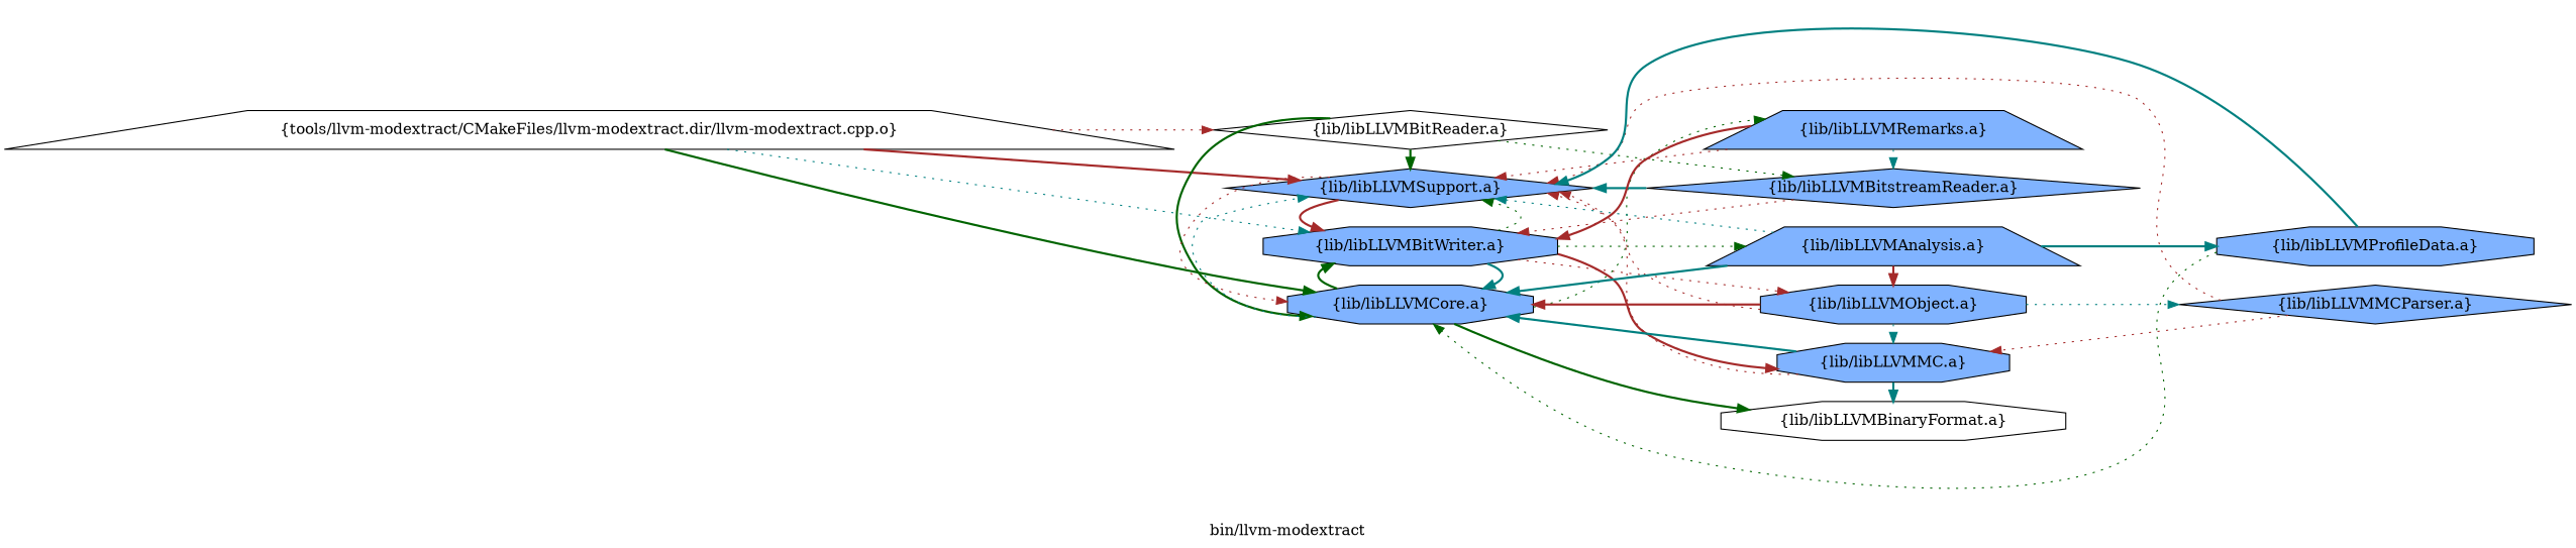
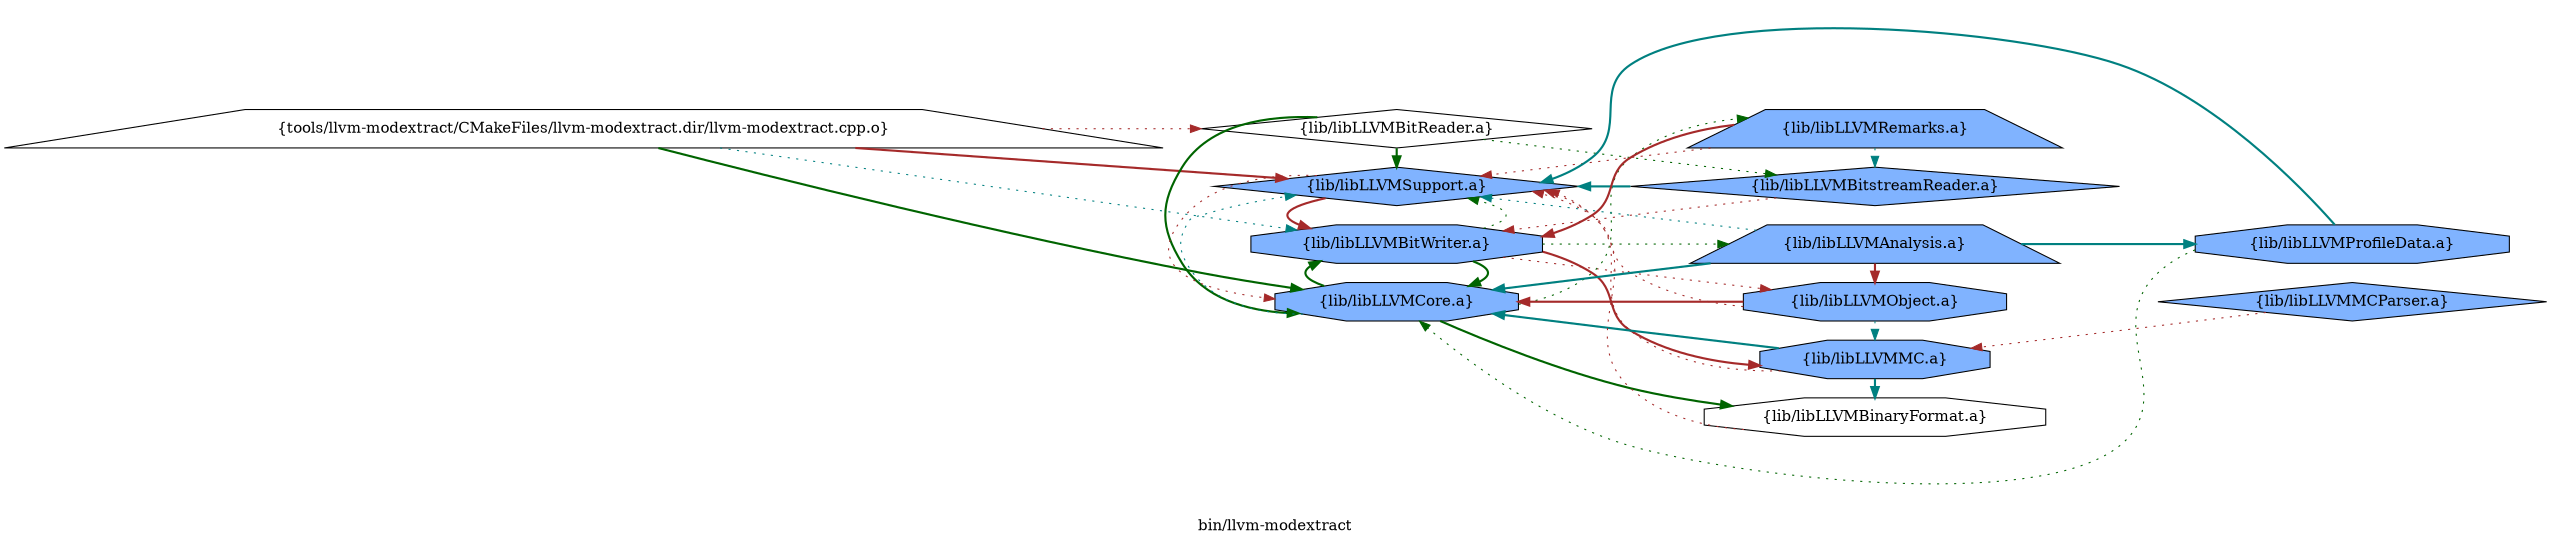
  digraph {
    label="bin/llvm-modextract"
    rankdir=LR
    node [group=1 shape=octagon fillcolor="0.600000 0.5 1" style=filled]
    edge [color=brown style=dotted]
    n1 [group=0 label="{tools/llvm-modextract/CMakeFiles/llvm-modextract.dir/llvm-modextract.cpp.o}" shape=trapezium fillcolor="" style=""]
    n2 [group=0 label="{lib/libLLVMBitReader.a}" shape=diamond fillcolor="" style=""]
    n3 [label="{lib/libLLVMBitWriter.a}"]
    n4 [label="{lib/libLLVMCore.a}"]
    n5 [label="{lib/libLLVMSupport.a}" shape=diamond]
    n6 [label="{lib/libLLVMBitstreamReader.a}" shape=diamond]
    n7 [label="{lib/libLLVMObject.a}"]
    n8 [label="{lib/libLLVMAnalysis.a}" shape=trapezium]
    n9 [label="{lib/libLLVMMC.a}"]
    n10 [group=0 label="{lib/libLLVMBinaryFormat.a}" fillcolor="" style=""]
    n11 [label="{lib/libLLVMRemarks.a}" shape=trapezium]
    n12 [label="{lib/libLLVMMCParser.a}" shape=diamond]
    n13 [label="{lib/libLLVMProfileData.a}"]
    subgraph sub_1 {
      rank=same
      n1
    }
    subgraph sub_2 {
      rank=same
      n2
      n3
      n4
      n5
    }
    subgraph sub_3 {
      rank=same
      n6
      n7
      n8
      n9
      n10
      n11
    }
    n1 -> n2
    n1 -> n3 [color=teal]
    n1 -> n4 [color=darkgreen style=bold]
    n1 -> n5 [style=bold]
    n2 -> n4 [color=darkgreen style=bold]
    n2 -> n5 [color=darkgreen style=bold]
    n2 -> n6 [color=darkgreen]
-   n3 -> n4 [color=teal style=bold]
+   n3 -> n4 [color=darkgreen style=bold]
    n3 -> n5 [color=darkgreen]
    n3 -> n7
    n3 -> n8 [color=darkgreen]
    n3 -> n9 [style=bold]
    n4 -> n3 [color=darkgreen style=bold]
    n4 -> n5 [color=teal]
    n4 -> n10 [color=darkgreen style=bold]
    n4 -> n11 [color=darkgreen]
    n5 -> n3 [style=bold]
    n5 -> n4
    n6 -> n3
    n6 -> n5 [color=teal style=bold]
    n7 -> n4 [style=bold]
    n7 -> n5
    n7 -> n9 [color=teal]
-   n7 -> n12 [color=teal]
    n8 -> n4 [color=teal style=bold]
    n8 -> n5 [color=teal]
    n8 -> n7 [style=bold]
    n8 -> n13 [color=teal style=bold]
    n9 -> n4 [color=teal style=bold]
    n9 -> n5
    n9 -> n10 [color=teal style=bold]
    n11 -> n3 [style=bold]
    n11 -> n5
    n11 -> n6 [color=teal]
-   n12 -> n5
+   n10 -> n5
    n12 -> n9
    n13 -> n4 [color=darkgreen]
    n13 -> n5 [color=teal style=bold]
  }
